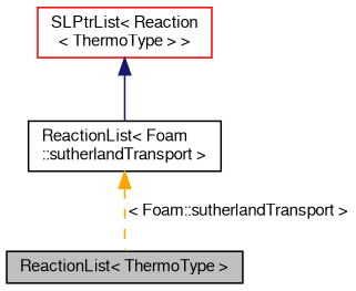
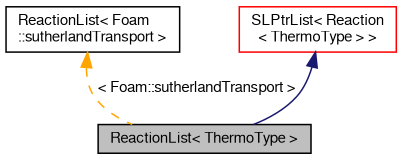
  digraph {
    node [color=black fontname=FreeSans fontsize=10 shape=record]
    edge [dir=back fontname=FreeSans fontsize=10 labelfontname=FreeSans labelfontsize=10]
    n1 [fillcolor=grey75 fontcolor=black height=0.2 label="ReactionList\< ThermoType \>" style=filled width=0.4]
    n2 [height=0.2 label="ReactionList\< Foam\l::sutherlandTransport \>" width=0.4]
    n3 [color=red height=0.2 label="SLPtrList\< Reaction\l\< ThermoType \> \>" width=0.4]
    n2 -> n1 [color=orange label=" \< Foam::sutherlandTransport \>" style=dashed]
-   n3 -> n2 [color=midnightblue style=solid]
+   n3 -> n1 [color=midnightblue style=solid]
  }
